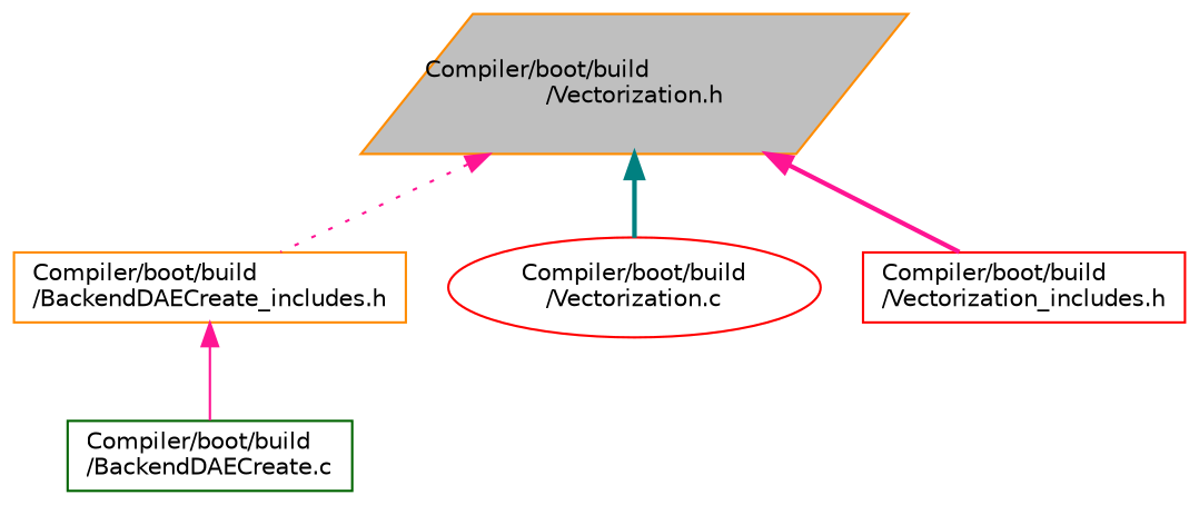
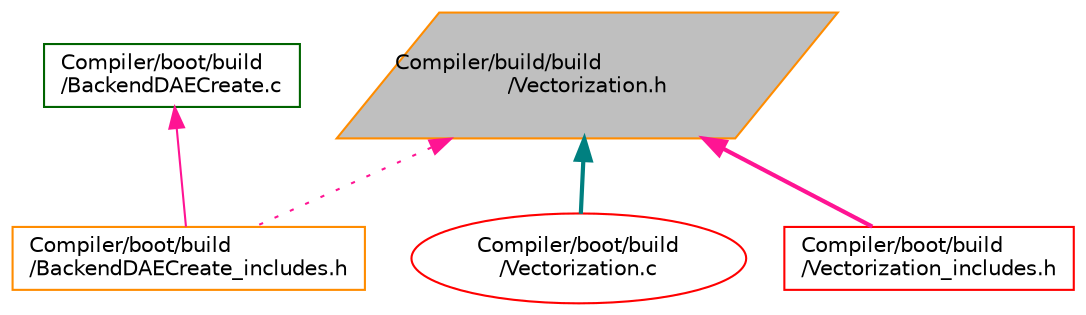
  digraph {
    node [color=darkorange fillcolor=white fontname=Helvetica fontsize=10 shape=box style=filled]
    edge [color=deeppink dir=back fontname=Helvetica fontsize=10 labelfontname=Helvetica labelfontsize=10 style=bold]
-   n1 [fillcolor=grey75 fontcolor=black height=0.2 label="Compiler/boot/build\l/Vectorization.h" shape=parallelogram width=0.4]
+   n1 [fillcolor=grey75 fontcolor=black height=0.2 label="Compiler/build/build\l/Vectorization.h" shape=parallelogram width=0.4]
    n2 [height=0.2 label="Compiler/boot/build\l/BackendDAECreate_includes.h" width=0.4]
    n3 [color=red height=0.2 label="Compiler/boot/build\l/Vectorization.c" shape=ellipse width=0.4]
    n4 [color=red height=0.2 label="Compiler/boot/build\l/Vectorization_includes.h" width=0.4]
    n5 [color=darkgreen height=0.2 label="Compiler/boot/build\l/BackendDAECreate.c" width=0.4]
    n1 -> n2 [style=dotted]
    n1 -> n3 [color=teal]
    n1 -> n4
-   n2 -> n5 [style=solid]
+   n5 -> n2 [style=solid]
  }
